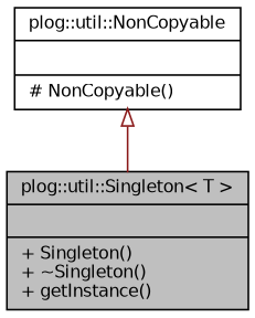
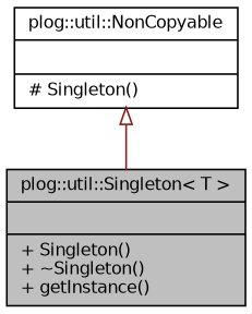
  digraph {
    node [color=black fontname=Helvetica fontsize=10 shape=record]
    n1 [fillcolor=grey75 fontcolor=black height=0.2 label="{plog::util::Singleton\< T \>\n||+ Singleton()\l+ ~Singleton()\l+ getInstance()\l}" style=filled width=0.4]
-   n2 [height=0.2 label="{plog::util::NonCopyable\n||# NonCopyable()\l}" width=0.4]
+   n2 [height=0.2 label="{plog::util::NonCopyable\n||# Singleton()\l}" width=0.4]
    n2 -> n1 [arrowtail=onormal color=firebrick4 dir=back fontname=Helvetica fontsize=10 labelfontname=Helvetica labelfontsize=10 style=solid]
  }
